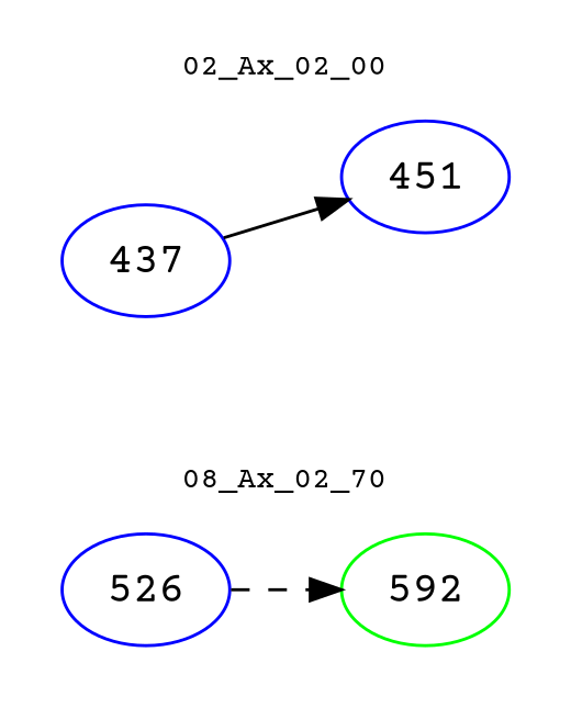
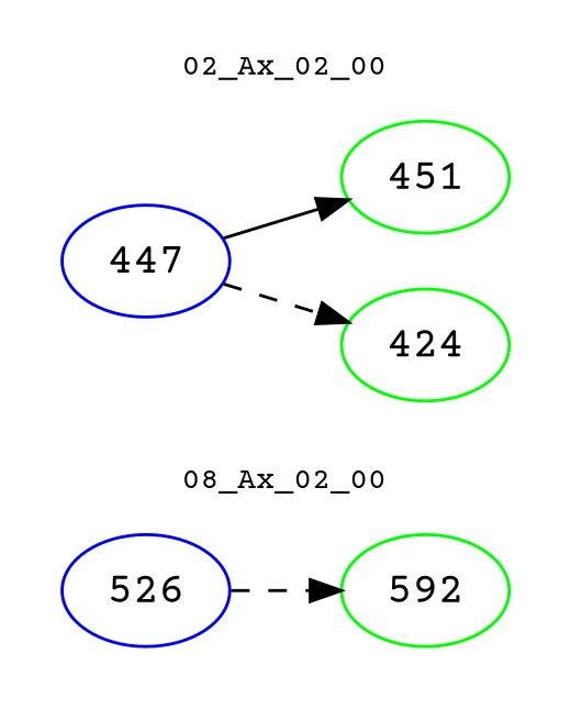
  digraph {
    fontname="Courier Prime"
    rankdir=LR
    node [color=blue fontname="Courier Prime"]
    edge [color=black fontname="Courier Prime" style=dashed]
    n1 [label=526]
    n2 [color=green label=592]
-   n3 [label=437]
-   n5 [label=451]
+   n3 [label=447]
+   n4 [color=green label=424]
+   n5 [color=green label=451]
    subgraph cluster_1 {
      color=white
      fontsize=10
-     label="08_Ax_02_70"
+     label="08_Ax_02_00"
      n1
      n2
    }
    subgraph cluster_2 {
      color=white
      fontsize=10
      label="02_Ax_02_00"
      n3
+     n4
      n5
    }
    n1 -> n2
+   n3 -> n4
    n3 -> n5 [style=solid]
  }
